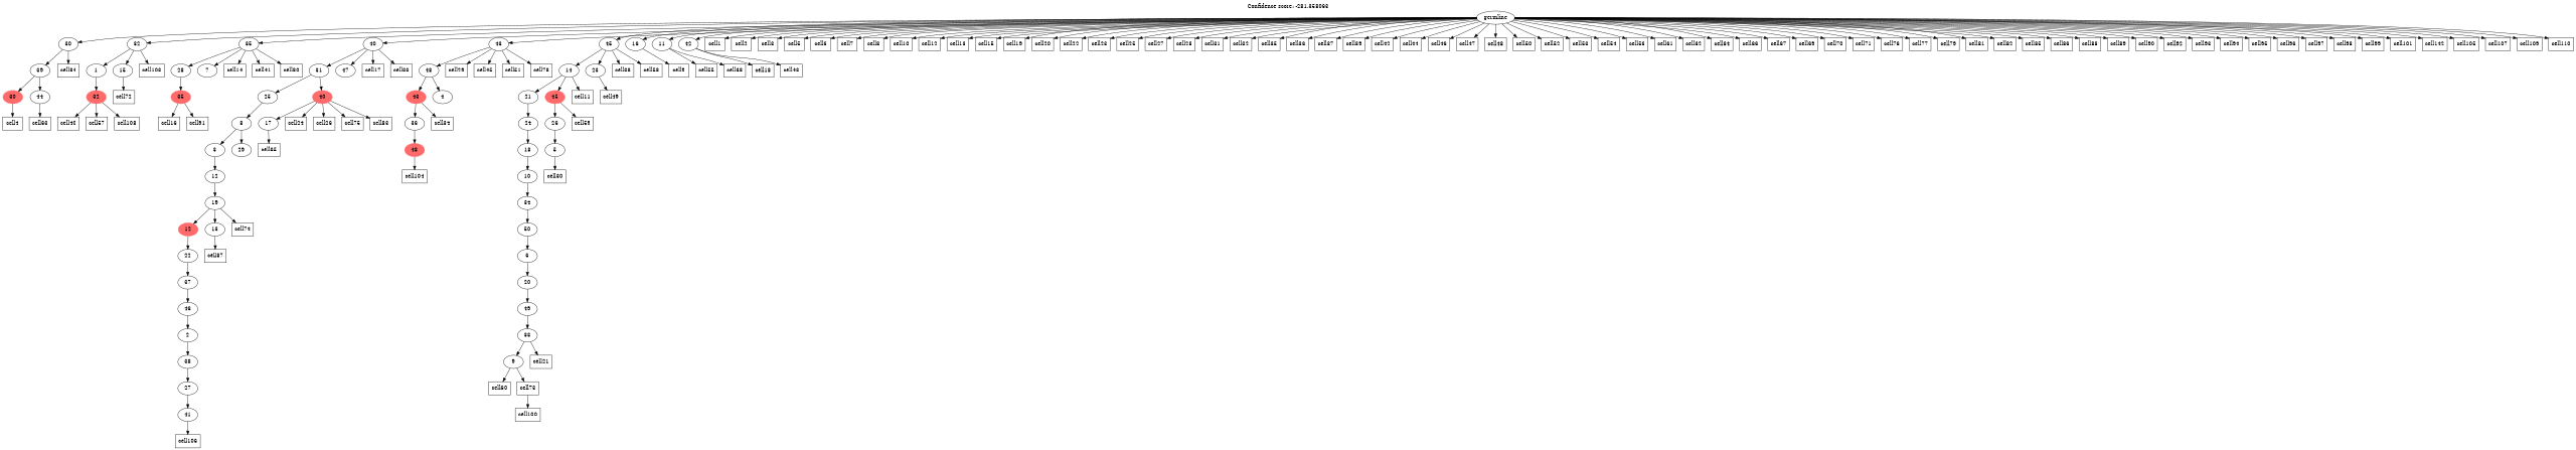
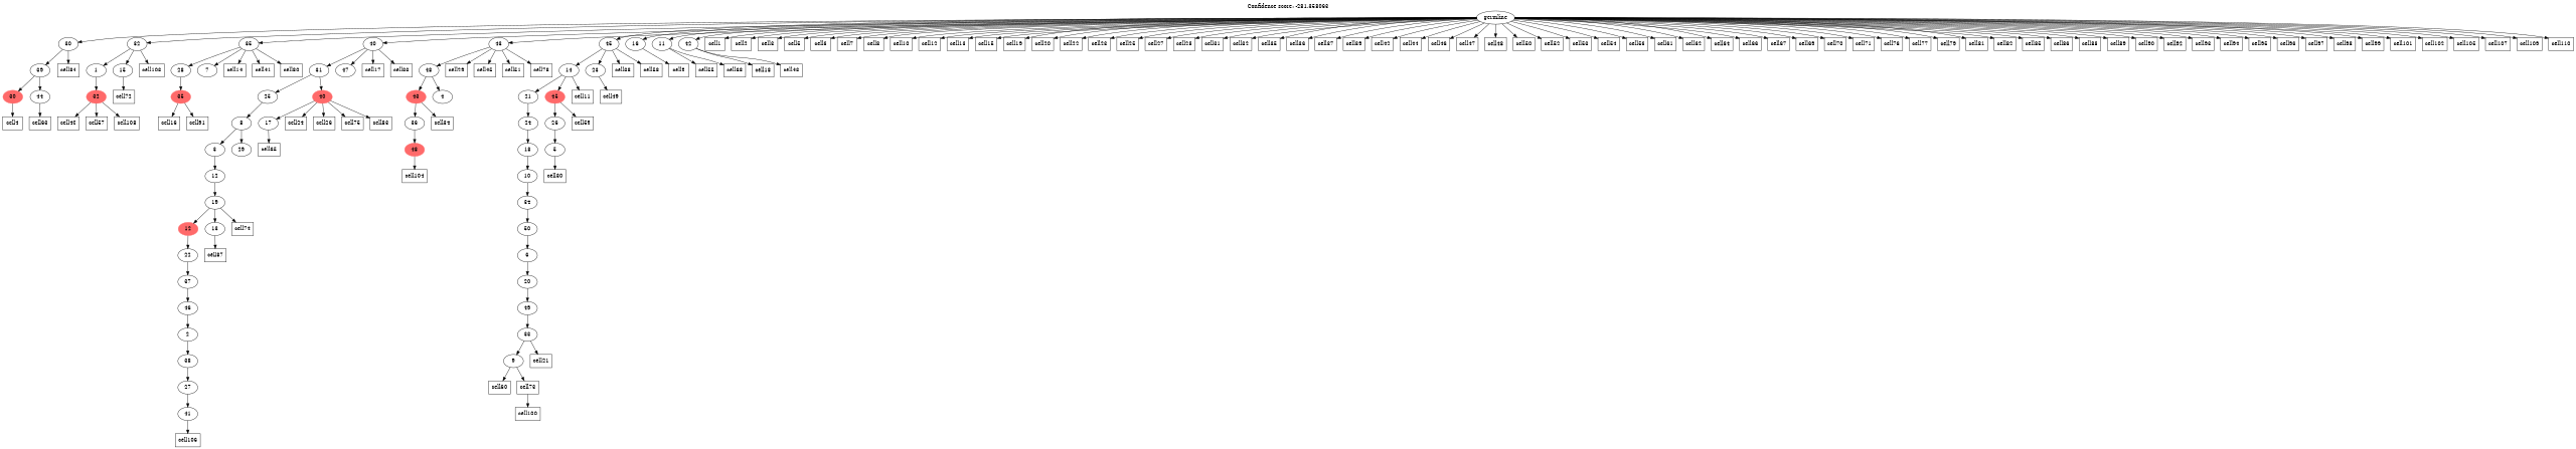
  digraph {
    label="Confidence score: -281.358063"
    labelloc=t
    node [shape=box]
    n1 [label=39 shape=""]
    n2 [color=indianred1 label=30 style=filled shape=""]
    n3 [label=44 shape=""]
    cell4
    cell63
    n6 [label=30 shape=""]
    cell84
    n8 [label=1 shape=""]
    n9 [color=indianred1 label=32 style=filled shape=""]
    cell40
    cell57
    cell108
    n13 [label=32 shape=""]
    n14 [label=15 shape=""]
    cell103
    cell72
    n17 [label=28 shape=""]
    n18 [color=indianred1 label=35 style=filled shape=""]
    cell16
    cell91
    n21 [label=35 shape=""]
    n22 [label=7 shape=""]
    cell14
    cell41
    cell80
    n26 [label=27 shape=""]
    n27 [label=41 shape=""]
    cell106
    n29 [label=38 shape=""]
    n30 [label=2 shape=""]
    n31 [label=46 shape=""]
    n32 [label=37 shape=""]
    n33 [label=22 shape=""]
    n34 [color=indianred1 label=12 style=filled shape=""]
    n35 [label=19 shape=""]
    n36 [label=13 shape=""]
    cell74
    cell87
    n39 [label=12 shape=""]
    n40 [label=3 shape=""]
    n41 [label=8 shape=""]
    n42 [label=29 shape=""]
    n43 [label=25 shape=""]
    n44 [color=indianred1 label=40 style=filled shape=""]
    n45 [label=17 shape=""]
    cell24
    cell26
    cell75
    cell83
    cell65
    n51 [label=31 shape=""]
    n52 [label=40 shape=""]
    n53 [label=47 shape=""]
    cell17
    cell33
    n56 [label=36 shape=""]
    n57 [color=indianred1 label=48 style=filled shape=""]
    cell104
    n59 [color=indianred1 label=43 style=filled shape=""]
    cell34
    n61 [label=48 shape=""]
    n62 [label=4 shape=""]
    n63 [label=43 shape=""]
    cell29
    cell45
    cell51
    cell78
    n68 [label=33 shape=""]
    n69 [label=9 shape=""]
    cell21
    cell60
    cell73
    cell100
    n74 [label=49 shape=""]
    n75 [label=20 shape=""]
    n76 [label=6 shape=""]
    n77 [label=50 shape=""]
    n78 [label=34 shape=""]
    n79 [label=10 shape=""]
    n80 [label=18 shape=""]
    n81 [label=24 shape=""]
    n82 [label=21 shape=""]
    n83 [label=26 shape=""]
    n84 [label=5 shape=""]
    cell30
    n86 [color=indianred1 label=45 style=filled shape=""]
    cell59
    n88 [label=14 shape=""]
    cell11
    n90 [label=45 shape=""]
    n91 [label=23 shape=""]
    cell38
    cell58
    cell49
    n95 [label=germline shape=""]
    n96 [label=16 shape=""]
    n97 [label=11 shape=""]
    n98 [label=42 shape=""]
    cell1
    cell2
    cell3
    cell5
    cell6
    cell7
    cell8
    cell10
    cell12
    cell13
    cell15
    cell19
    cell20
    cell22
    cell23
    cell25
    cell27
    cell28
    cell31
    cell32
    cell35
    cell36
    cell37
    cell39
    cell42
    cell44
    cell46
    cell47
    cell48
    cell50
    cell52
    cell53
    cell54
    cell56
    cell61
    cell62
    cell64
    cell66
    cell67
    cell69
    cell70
    cell71
    cell76
    cell77
    cell79
    cell81
    cell82
    cell85
    cell86
    cell88
    cell89
    cell90
    cell92
    cell93
    cell94
    cell95
    cell96
    cell97
    cell98
    cell99
    cell101
-   cell102 [label=cell142]
+   cell102
    cell105
    cell107
    cell109
    cell110
    cell9
    cell55
    cell68
    cell18
    cell43
    n1 -> n2
    n1 -> n3
    n2 -> cell4
    n3 -> cell63
    n6 -> n1
    n6 -> cell84
    n8 -> n9
    n9 -> cell40
    n9 -> cell57
    n9 -> cell108
    n13 -> n8
    n13 -> n14
    n13 -> cell103
    n14 -> cell72
    n17 -> n18
    n18 -> cell16
    n18 -> cell91
    n21 -> n17
    n21 -> n22
    n21 -> cell14
    n21 -> cell41
    n21 -> cell80
    n26 -> n27
    n27 -> cell106
    n29 -> n26
    n30 -> n29
    n31 -> n30
    n32 -> n31
    n33 -> n32
    n34 -> n33
    n35 -> n34
    n35 -> n36
    n35 -> cell74
    n36 -> cell87
    n39 -> n35
    n40 -> n39
    n41 -> n40
    n41 -> n42
    n43 -> n41
    n44 -> n45
    n44 -> cell24
    n44 -> cell26
    n44 -> cell75
    n44 -> cell83
    n45 -> cell65
    n51 -> n43
    n51 -> n44
    n52 -> n51
    n52 -> n53
    n52 -> cell17
    n52 -> cell33
    n56 -> n57
    n57 -> cell104
    n59 -> n56
    n59 -> cell34
    n61 -> n59
    n61 -> n62
    n63 -> n61
    n63 -> cell29
    n63 -> cell45
    n63 -> cell51
    n63 -> cell78
    n68 -> n69
    n68 -> cell21
    n69 -> cell60
    n69 -> cell73
    cell73 -> cell100
    n74 -> n68
    n75 -> n74
    n76 -> n75
    n77 -> n76
    n78 -> n77
    n79 -> n78
    n80 -> n79
    n81 -> n80
    n82 -> n81
    n83 -> n84
    n84 -> cell30
    n86 -> n83
    n86 -> cell59
    n88 -> n82
    n88 -> n86
    n88 -> cell11
    n90 -> n88
    n90 -> n91
    n90 -> cell38
    n90 -> cell58
    n91 -> cell49
    n95 -> n6
    n95 -> n13
    n95 -> n21
    n95 -> n52
    n95 -> n63
    n95 -> n90
    n95 -> n96
    n95 -> n97
    n95 -> n98
    n95 -> cell1
    n95 -> cell2
    n95 -> cell3
    n95 -> cell5
    n95 -> cell6
    n95 -> cell7
    n95 -> cell8
    n95 -> cell10
    n95 -> cell12
    n95 -> cell13
    n95 -> cell15
    n95 -> cell19
    n95 -> cell20
    n95 -> cell22
    n95 -> cell23
    n95 -> cell25
    n95 -> cell27
    n95 -> cell28
    n95 -> cell31
    n95 -> cell32
    n95 -> cell35
    n95 -> cell36
    n95 -> cell37
    n95 -> cell39
    n95 -> cell42
    n95 -> cell44
    n95 -> cell46
    n95 -> cell47
    n95 -> cell48
    n95 -> cell50
    n95 -> cell52
    n95 -> cell53
    n95 -> cell54
    n95 -> cell56
    n95 -> cell61
    n95 -> cell62
    n95 -> cell64
    n95 -> cell66
    n95 -> cell67
    n95 -> cell69
    n95 -> cell70
    n95 -> cell71
    n95 -> cell76
    n95 -> cell77
    n95 -> cell79
    n95 -> cell81
    n95 -> cell82
    n95 -> cell85
    n95 -> cell86
    n95 -> cell88
    n95 -> cell89
    n95 -> cell90
    n95 -> cell92
    n95 -> cell93
    n95 -> cell94
    n95 -> cell95
    n95 -> cell96
    n95 -> cell97
    n95 -> cell98
    n95 -> cell99
    n95 -> cell101
    n95 -> cell102
    n95 -> cell105
    n95 -> cell107
    n95 -> cell109
    n95 -> cell110
    n96 -> cell9
    n97 -> cell55
    n97 -> cell68
    n98 -> cell18
    n98 -> cell43
  }
